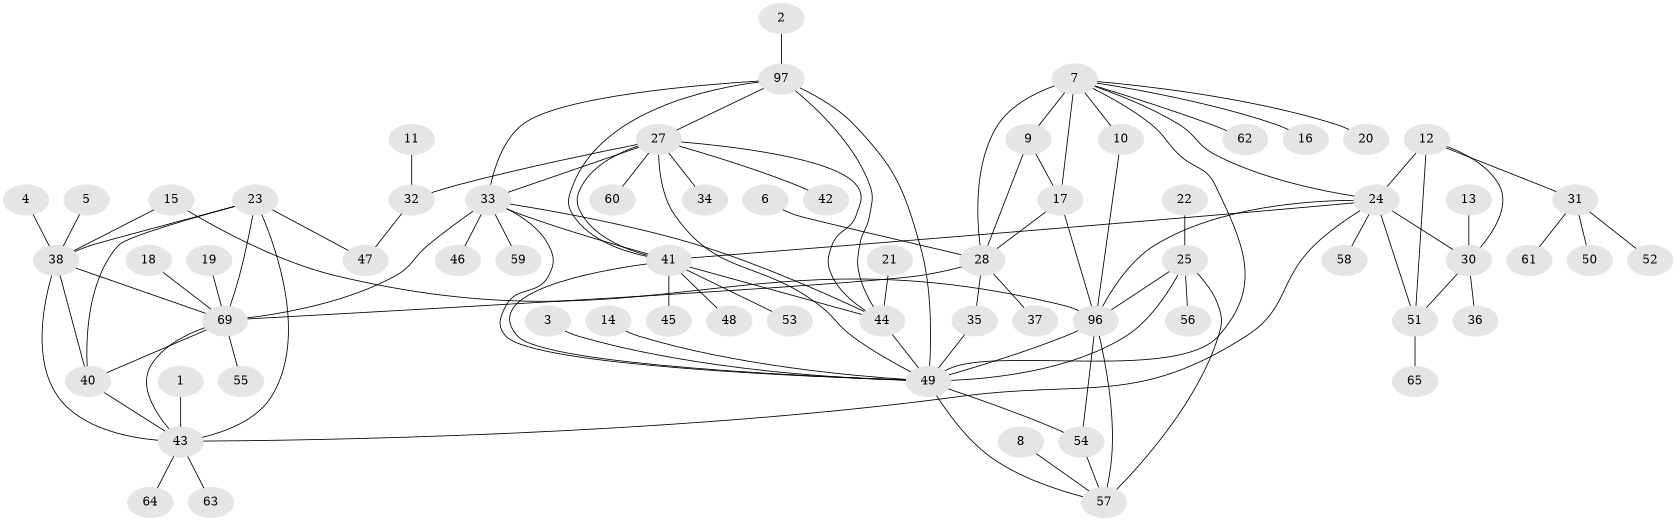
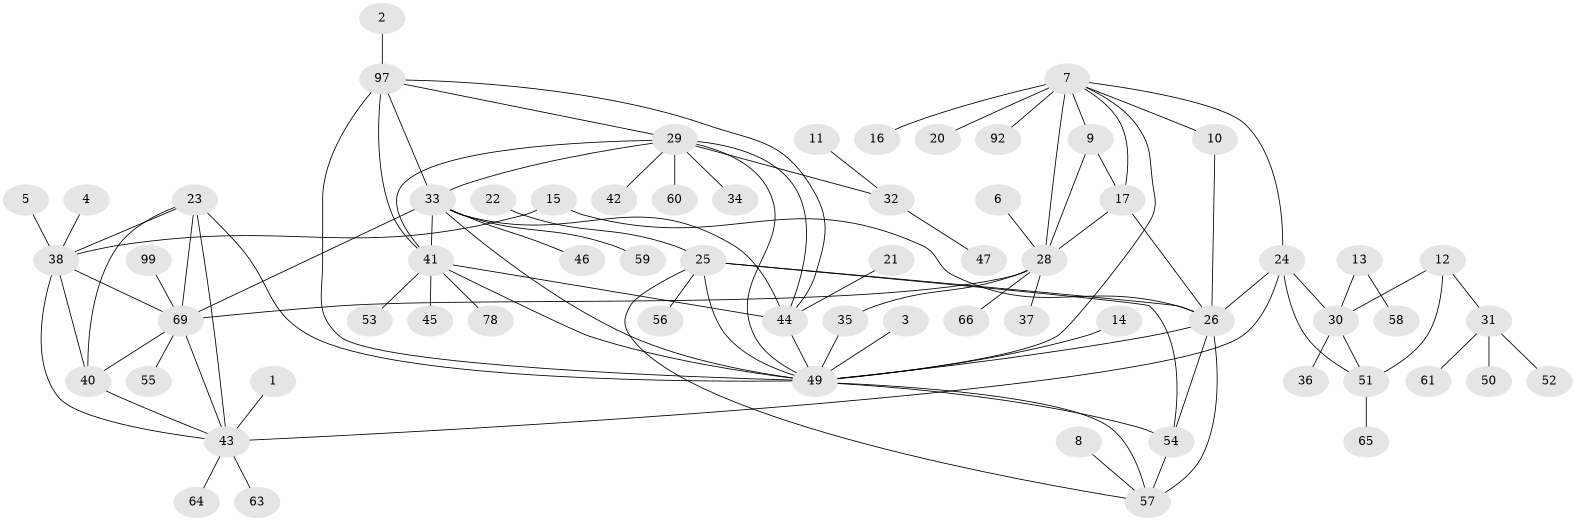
  graph {
    node [color=gray90 style=filled]
    edge [weight=1.0]
    1
    43
    63
    64
    n5 [label=97]
    2
    49
    44
    41
-   29 [label=27]
+   29
    33
    3
    57
    54
    4
    38
    n17 [label=69]
    40
    5
    6
    28
    35
    37
+   66
    7
    9
    10
    16
    17
    20
    24
-   62
-   26 [label=96]
+   62 [label=92]
+   26
    30
    51
    58
    8
    11
    32
    47
    12
    31
    36
    50
    52
    61
    65
    13
    14
    15
-   18
    55
-   19
+   19 [label=99]
    21
    22
    25
    56
    23
    45
-   48
+   48 [label=78]
    53
    34
    42
    60
    46
    59
    1 -- 43
    43 -- 63
    43 -- 64
    n5 -- 49 [weight=2.0]
    n5 -- 44
    n5 -- 41
    n5 -- 29
    n5 -- 33
    2 -- n5
    49 -- 57
    49 -- 54
    44 -- 49
    41 -- 49
    41 -- 44
    41 -- 45
    41 -- 48
    41 -- 53
    29 -- 49
    29 -- 44
    29 -- 41
    29 -- 33
    29 -- 32
    29 -- 34
    29 -- 42
    29 -- 60
    33 -- 49
    33 -- 44
    33 -- 41
    33 -- n17
    33 -- 46
    33 -- 59
    3 -- 49
    54 -- 57
    4 -- 38
    38 -- 43
    38 -- n17
    38 -- 40
    n17 -- 43
    n17 -- 40
    n17 -- 55
    40 -- 43
    5 -- 38
    6 -- 28
    28 -- n17
    28 -- 35
    28 -- 37
+   28 -- 66
    35 -- 49
    7 -- 49
    7 -- 28 [weight=4.0]
    7 -- 9 [weight=2.0]
    7 -- 10
    7 -- 16
    7 -- 17 [weight=2.0]
    7 -- 20
    7 -- 24
    7 -- 62
    9 -- 28 [weight=2.0]
    9 -- 17
    10 -- 26
    17 -- 28 [weight=2.0]
    17 -- 26
    24 -- 43
-   24 -- 41
    24 -- 26 [weight=2.0]
    24 -- 30 [weight=2.0]
    24 -- 51 [weight=2.0]
-   24 -- 58
+   13 -- 58
    26 -- 49 [weight=2.0]
    26 -- 57 [weight=2.0]
    26 -- 54 [weight=2.0]
    30 -- 51
    30 -- 36
    51 -- 65
    8 -- 57
    11 -- 32
    32 -- 47
-   12 -- 24 [weight=4.0]
    12 -- 30 [weight=2.0]
    12 -- 51 [weight=2.0]
    12 -- 31
    31 -- 50
    31 -- 52
    31 -- 61
    13 -- 30
    14 -- 49
    15 -- 38
    15 -- 26
-   18 -- n17
    19 -- n17
    21 -- 44
    22 -- 25
    25 -- 49
    25 -- 57
+   25 -- 54
    25 -- 26 [weight=2.0]
    25 -- 56
    23 -- 43 [weight=2.0]
-   23 -- 47
+   23 -- 49
    23 -- 38 [weight=2.0]
    23 -- n17 [weight=2.0]
    23 -- 40 [weight=2.0]
  }
